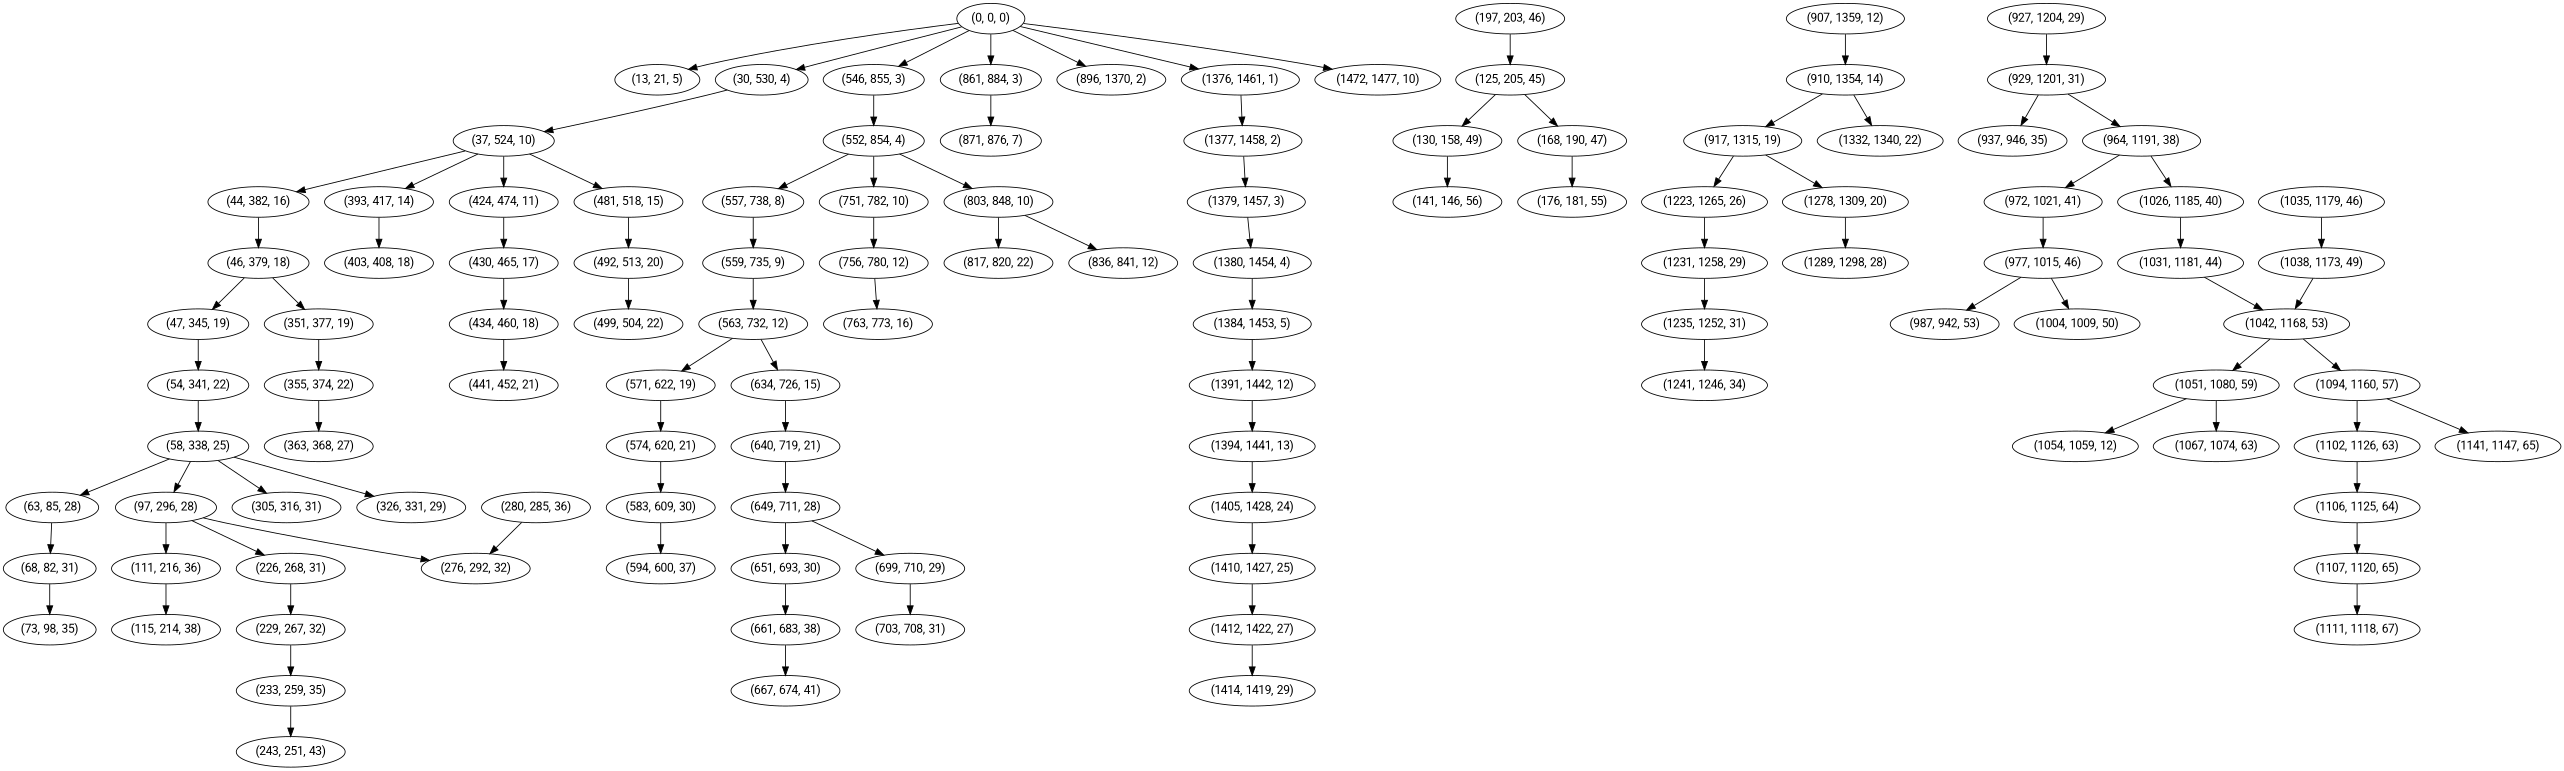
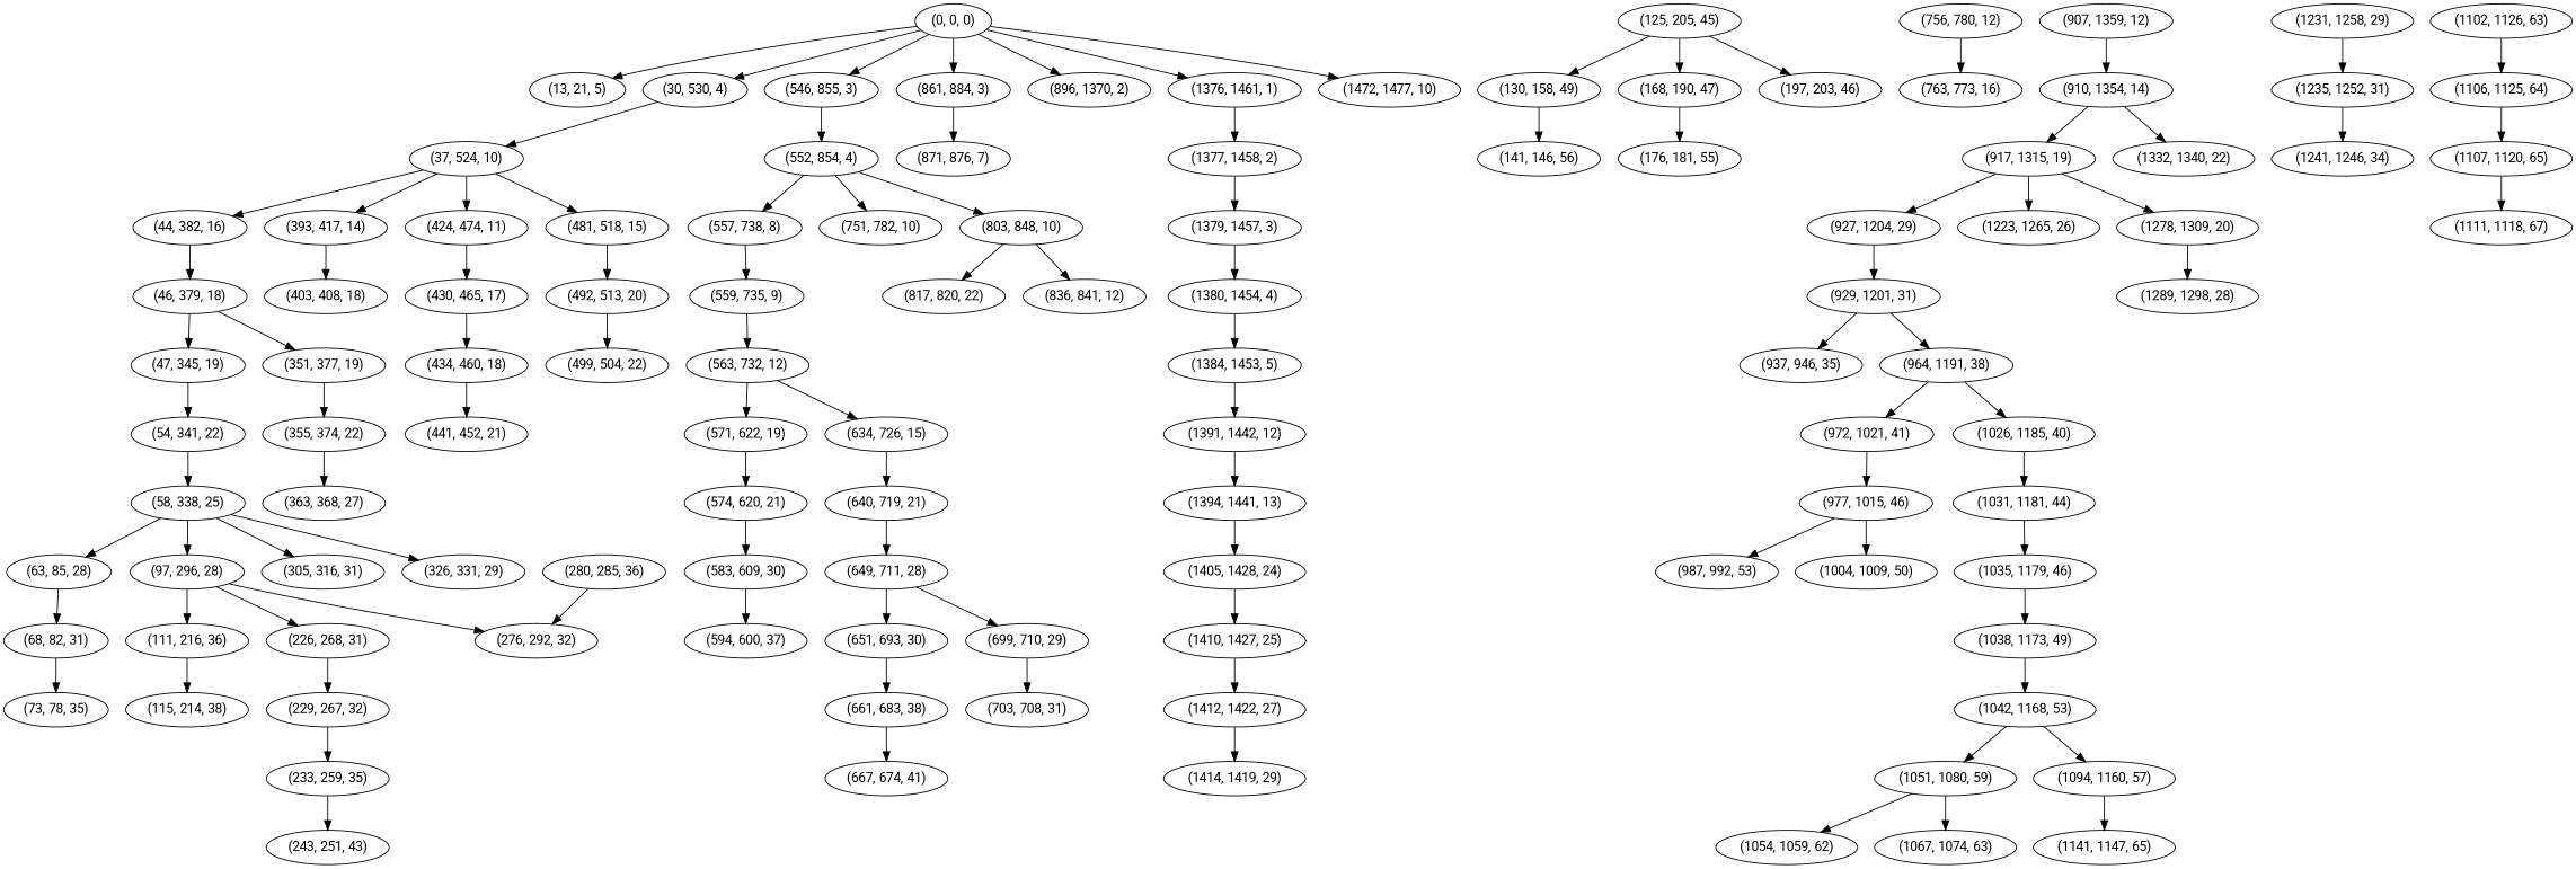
  digraph {
    fontname=Roboto
    node [fontname=Roboto]
    edge [fontname=Roboto]
    "(0, 0, 0)"
    "(13, 21, 5)"
    "(30, 530, 4)"
    "(546, 855, 3)"
    "(861, 884, 3)"
    "(896, 1370, 2)"
    "(1376, 1461, 1)"
    "(1472, 1477, 10)"
    "(37, 524, 10)"
    "(552, 854, 4)"
    "(871, 876, 7)"
    "(1377, 1458, 2)"
    "(44, 382, 16)"
    "(393, 417, 14)"
    "(424, 474, 11)"
    "(481, 518, 15)"
    "(46, 379, 18)"
    "(403, 408, 18)"
    "(430, 465, 17)"
    "(492, 513, 20)"
    "(47, 345, 19)"
    "(351, 377, 19)"
    "(54, 341, 22)"
    "(355, 374, 22)"
    "(58, 338, 25)"
    "(63, 85, 28)"
    "(97, 296, 28)"
    "(305, 316, 31)"
    "(326, 331, 29)"
    "(68, 82, 31)"
    "(111, 216, 36)"
    "(226, 268, 31)"
    "(276, 292, 32)"
-   "(73, 78, 35)" [label="(73, 98, 35)"]
+   "(73, 78, 35)"
    "(115, 214, 38)"
    "(229, 267, 32)"
    "(125, 205, 45)"
    "(130, 158, 49)"
    "(168, 190, 47)"
    "(197, 203, 46)"
    "(141, 146, 56)"
    "(176, 181, 55)"
    "(233, 259, 35)"
    "(243, 251, 43)"
    "(280, 285, 36)"
    "(363, 368, 27)"
    "(434, 460, 18)"
    "(441, 452, 21)"
    "(499, 504, 22)"
    "(557, 738, 8)"
    "(751, 782, 10)"
    "(803, 848, 10)"
    "(559, 735, 9)"
    "(756, 780, 12)"
    "(817, 820, 22)"
    "(836, 841, 12)"
    "(563, 732, 12)"
    "(571, 622, 19)"
    "(634, 726, 15)"
    "(574, 620, 21)"
    "(640, 719, 21)"
    "(583, 609, 30)"
    "(594, 600, 37)"
    "(649, 711, 28)"
    "(651, 693, 30)"
    "(699, 710, 29)"
    "(661, 683, 38)"
    "(703, 708, 31)"
    "(667, 674, 41)"
    "(763, 773, 16)"
    "(907, 1359, 12)"
    "(910, 1354, 14)"
    "(917, 1315, 19)"
    "(1332, 1340, 22)"
    "(927, 1204, 29)"
    "(1223, 1265, 26)"
    "(1278, 1309, 20)"
    "(929, 1201, 31)"
    "(1231, 1258, 29)"
    "(1289, 1298, 28)"
    "(937, 946, 35)"
    "(964, 1191, 38)"
    "(972, 1021, 41)"
    "(1026, 1185, 40)"
    "(977, 1015, 46)"
    "(1031, 1181, 44)"
-   "(987, 992, 53)" [label="(987, 942, 53)"]
+   "(987, 992, 53)"
    "(1004, 1009, 50)"
    "(1035, 1179, 46)"
    "(1038, 1173, 49)"
    "(1042, 1168, 53)"
    "(1051, 1080, 59)"
    "(1094, 1160, 57)"
-   "(1054, 1059, 62)" [label="(1054, 1059, 12)"]
+   "(1054, 1059, 62)"
    "(1067, 1074, 63)"
    "(1102, 1126, 63)"
    "(1141, 1147, 65)"
    "(1106, 1125, 64)"
    "(1107, 1120, 65)"
    "(1111, 1118, 67)"
    "(1235, 1252, 31)"
    "(1241, 1246, 34)"
    "(1379, 1457, 3)"
    "(1380, 1454, 4)"
    "(1384, 1453, 5)"
    "(1391, 1442, 12)"
    "(1394, 1441, 13)"
    "(1405, 1428, 24)"
    "(1410, 1427, 25)"
    "(1412, 1422, 27)"
    "(1414, 1419, 29)"
    "(0, 0, 0)" -> "(13, 21, 5)"
    "(0, 0, 0)" -> "(30, 530, 4)"
    "(0, 0, 0)" -> "(546, 855, 3)"
    "(0, 0, 0)" -> "(861, 884, 3)"
    "(0, 0, 0)" -> "(896, 1370, 2)"
    "(0, 0, 0)" -> "(1376, 1461, 1)"
    "(0, 0, 0)" -> "(1472, 1477, 10)"
    "(30, 530, 4)" -> "(37, 524, 10)"
    "(546, 855, 3)" -> "(552, 854, 4)"
    "(861, 884, 3)" -> "(871, 876, 7)"
    "(1376, 1461, 1)" -> "(1377, 1458, 2)"
    "(37, 524, 10)" -> "(44, 382, 16)"
    "(37, 524, 10)" -> "(393, 417, 14)"
    "(37, 524, 10)" -> "(424, 474, 11)"
    "(37, 524, 10)" -> "(481, 518, 15)"
    "(552, 854, 4)" -> "(557, 738, 8)"
    "(552, 854, 4)" -> "(751, 782, 10)"
    "(552, 854, 4)" -> "(803, 848, 10)"
    "(1377, 1458, 2)" -> "(1379, 1457, 3)"
    "(44, 382, 16)" -> "(46, 379, 18)"
    "(393, 417, 14)" -> "(403, 408, 18)"
    "(424, 474, 11)" -> "(430, 465, 17)"
    "(481, 518, 15)" -> "(492, 513, 20)"
    "(46, 379, 18)" -> "(47, 345, 19)"
    "(46, 379, 18)" -> "(351, 377, 19)"
    "(430, 465, 17)" -> "(434, 460, 18)"
    "(492, 513, 20)" -> "(499, 504, 22)"
    "(47, 345, 19)" -> "(54, 341, 22)"
    "(351, 377, 19)" -> "(355, 374, 22)"
    "(54, 341, 22)" -> "(58, 338, 25)"
    "(355, 374, 22)" -> "(363, 368, 27)"
    "(58, 338, 25)" -> "(63, 85, 28)"
    "(58, 338, 25)" -> "(97, 296, 28)"
    "(58, 338, 25)" -> "(305, 316, 31)"
    "(58, 338, 25)" -> "(326, 331, 29)"
    "(63, 85, 28)" -> "(68, 82, 31)"
    "(97, 296, 28)" -> "(111, 216, 36)"
    "(97, 296, 28)" -> "(226, 268, 31)"
    "(97, 296, 28)" -> "(276, 292, 32)"
    "(68, 82, 31)" -> "(73, 78, 35)"
    "(111, 216, 36)" -> "(115, 214, 38)"
    "(226, 268, 31)" -> "(229, 267, 32)"
    "(229, 267, 32)" -> "(233, 259, 35)"
    "(125, 205, 45)" -> "(130, 158, 49)"
    "(125, 205, 45)" -> "(168, 190, 47)"
-   "(197, 203, 46)" -> "(125, 205, 45)"
+   "(125, 205, 45)" -> "(197, 203, 46)"
    "(130, 158, 49)" -> "(141, 146, 56)"
    "(168, 190, 47)" -> "(176, 181, 55)"
    "(233, 259, 35)" -> "(243, 251, 43)"
    "(280, 285, 36)" -> "(276, 292, 32)"
    "(434, 460, 18)" -> "(441, 452, 21)"
    "(557, 738, 8)" -> "(559, 735, 9)"
-   "(751, 782, 10)" -> "(756, 780, 12)"
    "(803, 848, 10)" -> "(817, 820, 22)"
    "(803, 848, 10)" -> "(836, 841, 12)"
    "(559, 735, 9)" -> "(563, 732, 12)"
    "(756, 780, 12)" -> "(763, 773, 16)"
    "(563, 732, 12)" -> "(571, 622, 19)"
    "(563, 732, 12)" -> "(634, 726, 15)"
    "(571, 622, 19)" -> "(574, 620, 21)"
    "(634, 726, 15)" -> "(640, 719, 21)"
    "(574, 620, 21)" -> "(583, 609, 30)"
    "(640, 719, 21)" -> "(649, 711, 28)"
    "(583, 609, 30)" -> "(594, 600, 37)"
    "(649, 711, 28)" -> "(651, 693, 30)"
    "(649, 711, 28)" -> "(699, 710, 29)"
    "(651, 693, 30)" -> "(661, 683, 38)"
    "(699, 710, 29)" -> "(703, 708, 31)"
    "(661, 683, 38)" -> "(667, 674, 41)"
    "(907, 1359, 12)" -> "(910, 1354, 14)"
    "(910, 1354, 14)" -> "(917, 1315, 19)"
    "(910, 1354, 14)" -> "(1332, 1340, 22)"
+   "(917, 1315, 19)" -> "(927, 1204, 29)"
    "(917, 1315, 19)" -> "(1223, 1265, 26)"
    "(917, 1315, 19)" -> "(1278, 1309, 20)"
    "(927, 1204, 29)" -> "(929, 1201, 31)"
-   "(1223, 1265, 26)" -> "(1231, 1258, 29)"
    "(1278, 1309, 20)" -> "(1289, 1298, 28)"
    "(929, 1201, 31)" -> "(937, 946, 35)"
    "(929, 1201, 31)" -> "(964, 1191, 38)"
    "(1231, 1258, 29)" -> "(1235, 1252, 31)"
    "(964, 1191, 38)" -> "(972, 1021, 41)"
    "(964, 1191, 38)" -> "(1026, 1185, 40)"
    "(972, 1021, 41)" -> "(977, 1015, 46)"
    "(1026, 1185, 40)" -> "(1031, 1181, 44)"
    "(977, 1015, 46)" -> "(987, 992, 53)"
    "(977, 1015, 46)" -> "(1004, 1009, 50)"
-   "(1031, 1181, 44)" -> "(1042, 1168, 53)"
+   "(1031, 1181, 44)" -> "(1035, 1179, 46)"
    "(1035, 1179, 46)" -> "(1038, 1173, 49)"
    "(1038, 1173, 49)" -> "(1042, 1168, 53)"
    "(1042, 1168, 53)" -> "(1051, 1080, 59)"
    "(1042, 1168, 53)" -> "(1094, 1160, 57)"
    "(1051, 1080, 59)" -> "(1054, 1059, 62)"
    "(1051, 1080, 59)" -> "(1067, 1074, 63)"
-   "(1094, 1160, 57)" -> "(1102, 1126, 63)"
    "(1094, 1160, 57)" -> "(1141, 1147, 65)"
    "(1102, 1126, 63)" -> "(1106, 1125, 64)"
    "(1106, 1125, 64)" -> "(1107, 1120, 65)"
    "(1107, 1120, 65)" -> "(1111, 1118, 67)"
    "(1235, 1252, 31)" -> "(1241, 1246, 34)"
    "(1379, 1457, 3)" -> "(1380, 1454, 4)"
    "(1380, 1454, 4)" -> "(1384, 1453, 5)"
    "(1384, 1453, 5)" -> "(1391, 1442, 12)"
    "(1391, 1442, 12)" -> "(1394, 1441, 13)"
    "(1394, 1441, 13)" -> "(1405, 1428, 24)"
    "(1405, 1428, 24)" -> "(1410, 1427, 25)"
    "(1410, 1427, 25)" -> "(1412, 1422, 27)"
    "(1412, 1422, 27)" -> "(1414, 1419, 29)"
  }
